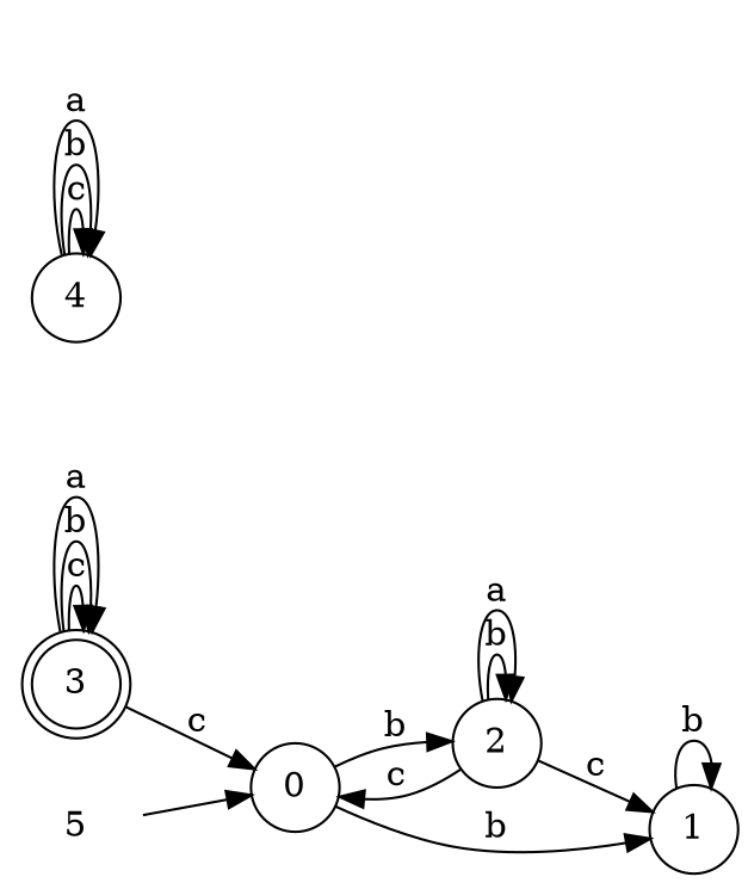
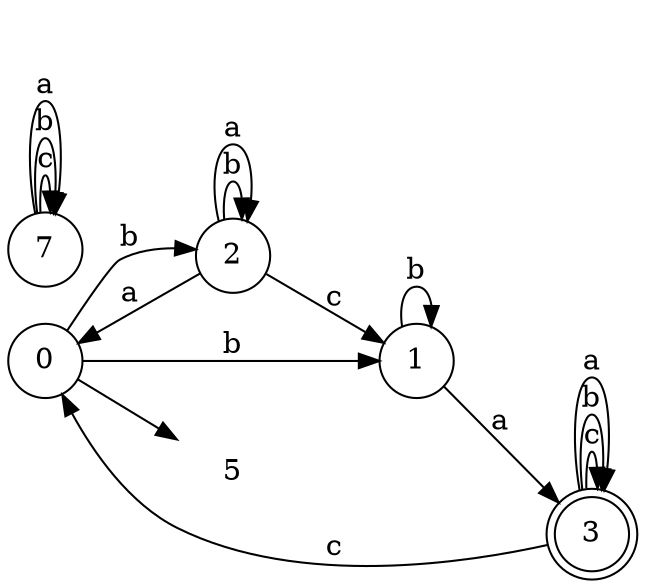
  digraph {
    rankdir=LR
    node [shape=circle]
    n1 [label=0]
    n2 [label=2]
    n3 [label=1]
    n4 [label=3 shape=doublecircle]
-   n5 [label=4]
+   n5 [label=7]
    5 [shape=plaintext]
    n1 -> n2 [label=b]
    n1 -> n3 [label=b]
-   n2 -> n1 [label=c]
+   n2 -> n1 [label=a]
    n2 -> n2 [label=b]
    n2 -> n2 [label=a]
    n2 -> n3 [label=c]
    n3 -> n3 [label=b]
+   n3 -> n4 [label=a]
    n4 -> n1 [label=c]
    n4 -> n4 [label=c]
    n4 -> n4 [label=b]
    n4 -> n4 [label=a]
    n5 -> n5 [label=c]
    n5 -> n5 [label=b]
    n5 -> n5 [label=a]
-   5 -> n1
+   n1 -> 5
  }
